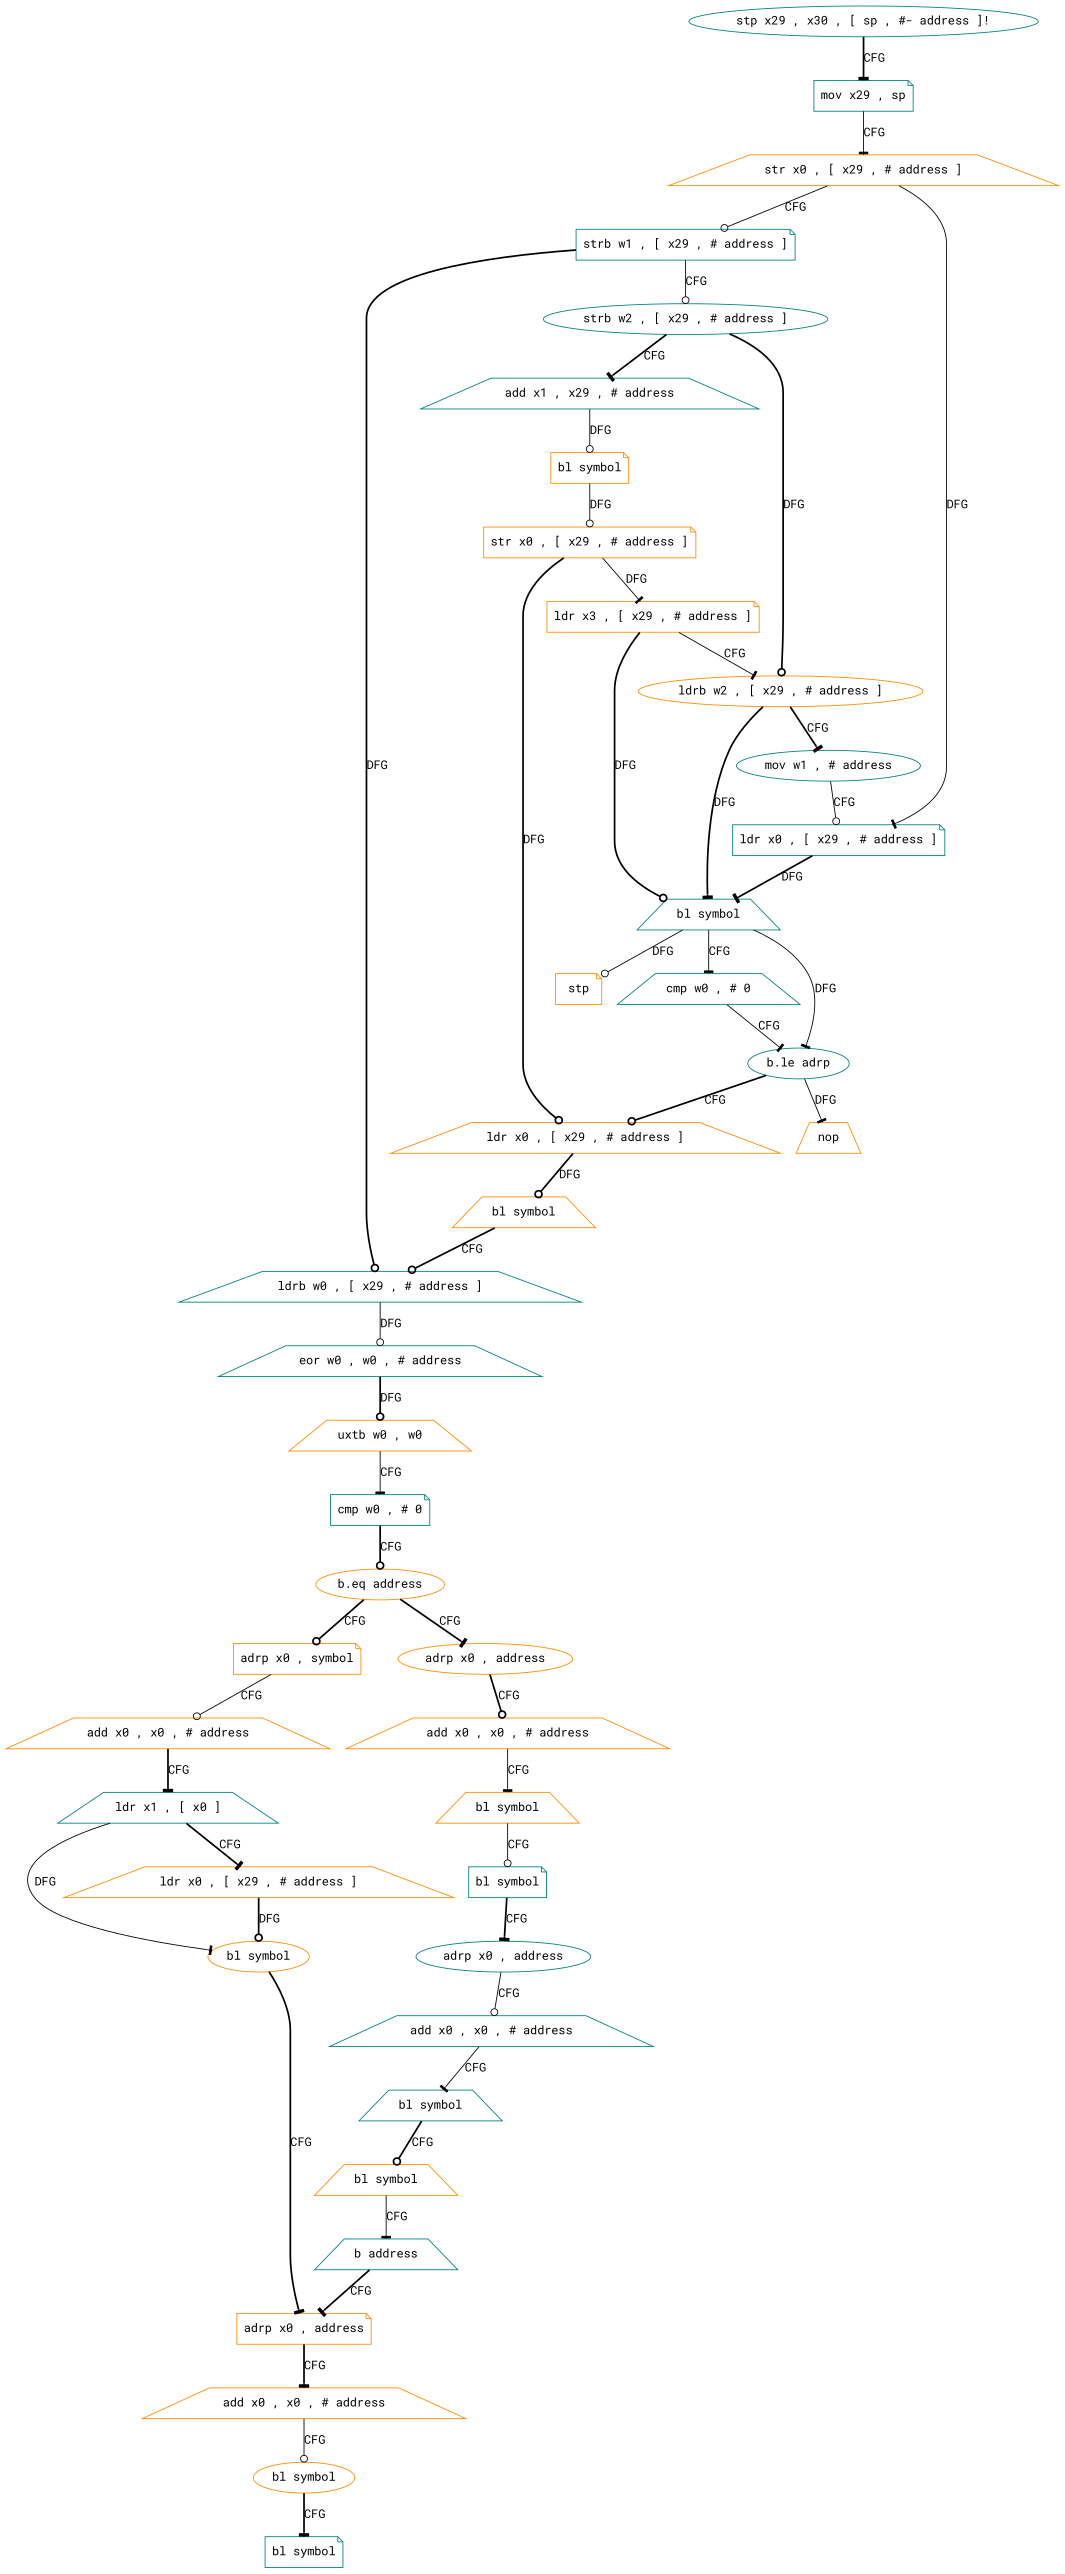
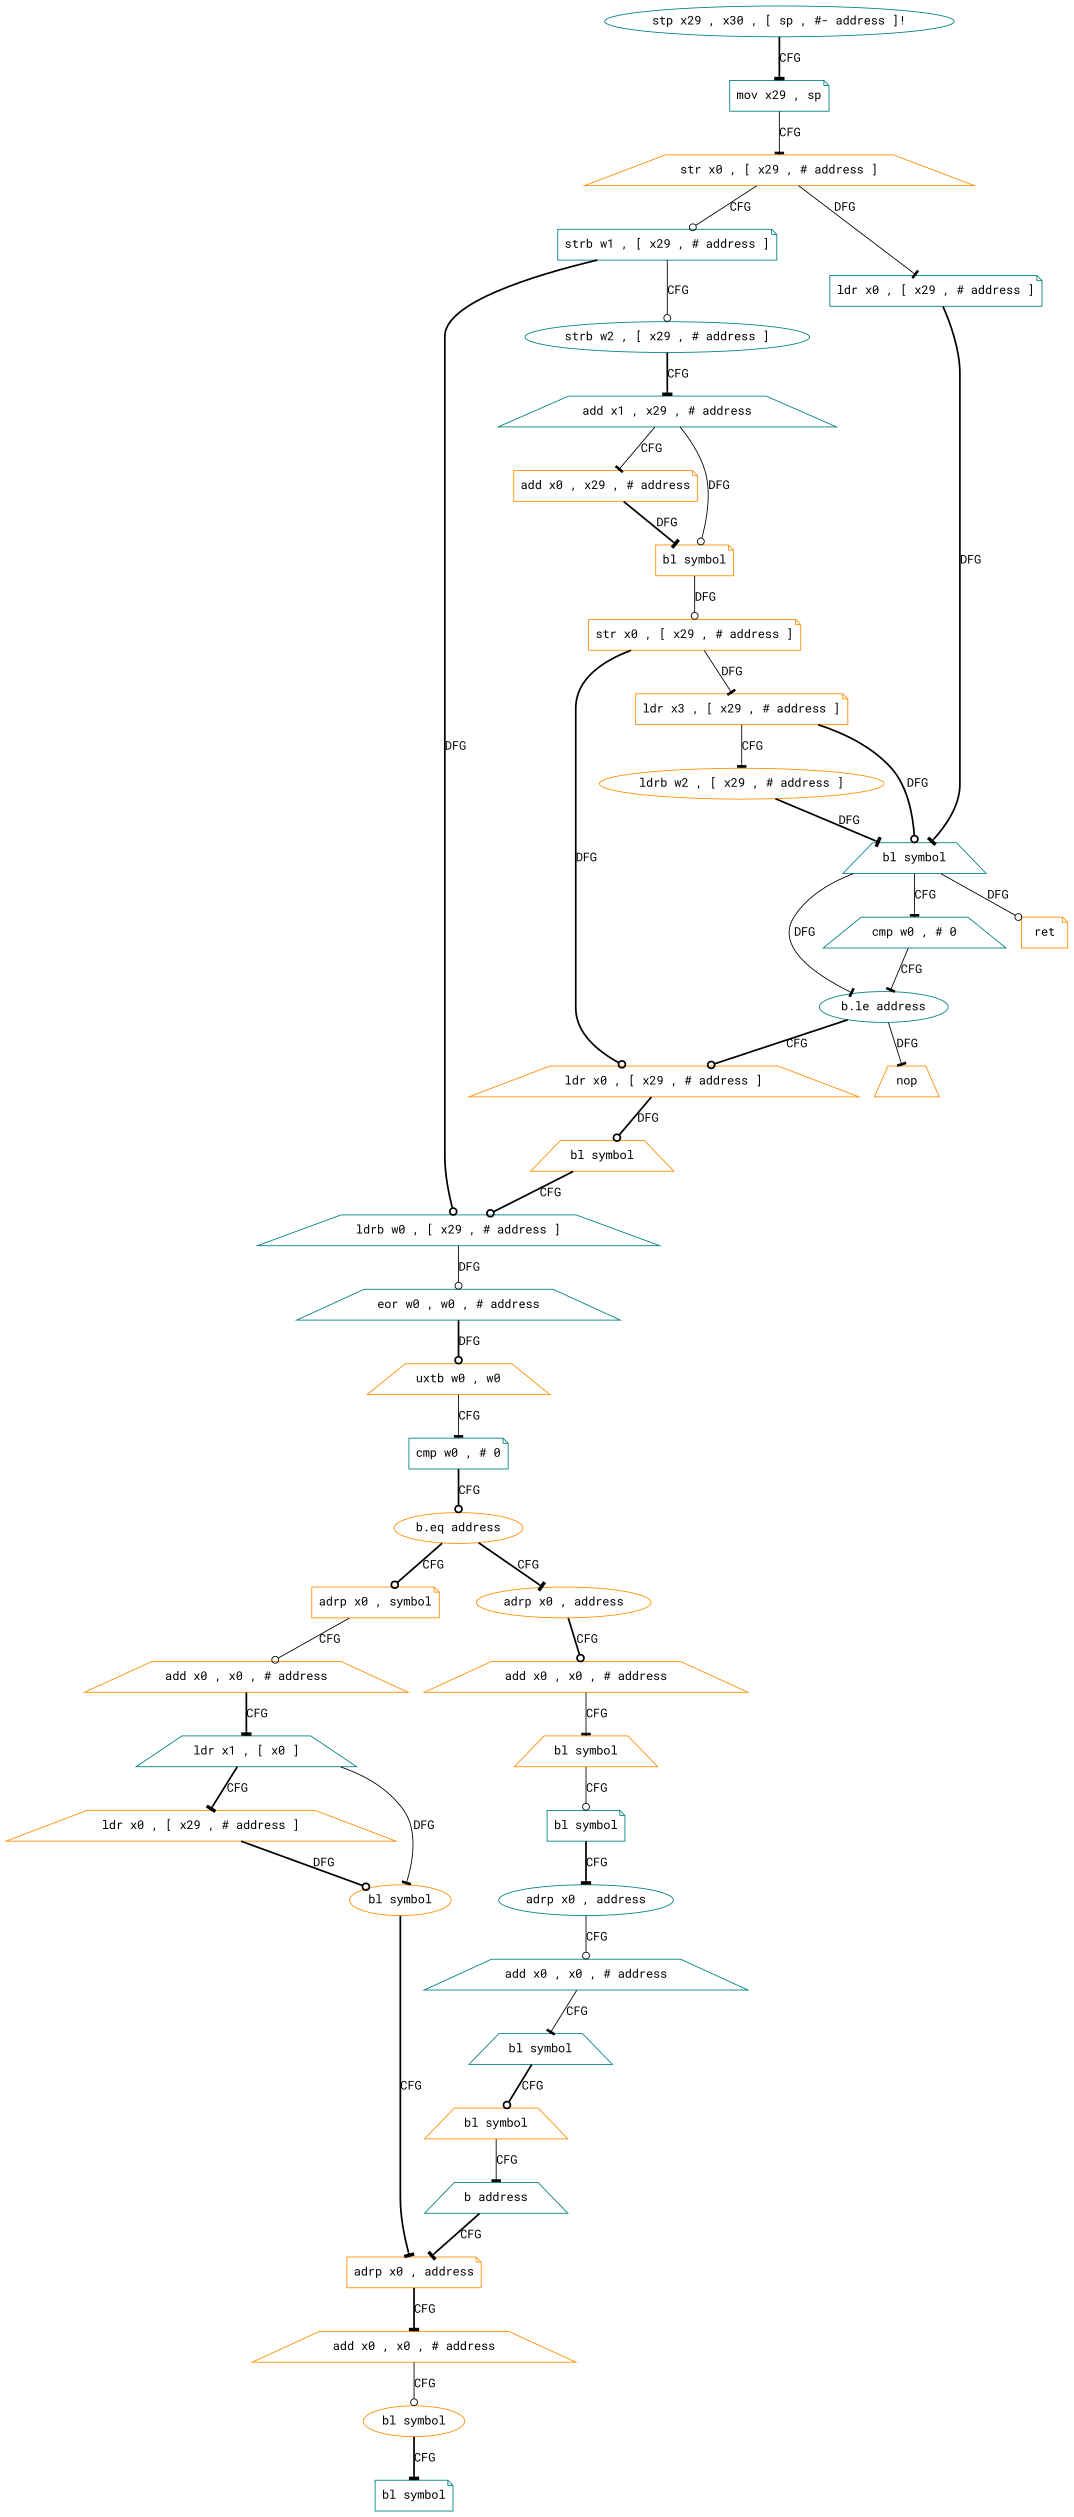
  digraph {
    fontname="Roboto Mono"
    node [color=darkorange fontname="Roboto Mono" shape=trapezium]
    edge [arrowhead=tee fontname="Roboto Mono" style=bold]
    n1 [color=teal label="stp x29 , x30 , [ sp , #- address ]!" shape=ellipse]
    n2 [color=teal label="mov x29 , sp" shape=note]
    n3 [label="str x0 , [ x29 , # address ]"]
    n4 [color=teal label="strb w1 , [ x29 , # address ]" shape=note]
    n5 [color=teal label="ldr x0 , [ x29 , # address ]" shape=note]
    n6 [color=teal label="strb w2 , [ x29 , # address ]" shape=ellipse]
    n7 [color=teal label="ldrb w0 , [ x29 , # address ]"]
    n8 [color=teal label="bl symbol"]
    n9 [color=teal label="add x1 , x29 , # address"]
    n10 [label="ldrb w2 , [ x29 , # address ]" shape=ellipse]
    n11 [color=teal label="eor w0 , w0 , # address"]
+   n12 [label="add x0 , x29 , # address" shape=note]
    n13 [label="bl symbol" shape=note]
-   n14 [color=teal label="mov w1 , # address" shape=ellipse]
    n15 [label="str x0 , [ x29 , # address ]" shape=note]
    n16 [label="ldr x3 , [ x29 , # address ]" shape=note]
    n17 [label="ldr x0 , [ x29 , # address ]"]
    n18 [label="bl symbol"]
    n19 [color=teal label="cmp w0 , # 0"]
-   n20 [color=teal label="b.le adrp" shape=ellipse]
-   n21 [label=stp shape=note]
+   n20 [color=teal label="b.le address" shape=ellipse]
+   n21 [label=ret shape=note]
    n22 [label=nop]
    n23 [label="uxtb w0 , w0"]
    n24 [color=teal label="cmp w0 , # 0" shape=note]
    n25 [label="b.eq address" shape=ellipse]
    n26 [label="adrp x0 , symbol" shape=note]
    n27 [label="adrp x0 , address" shape=ellipse]
    n28 [label="add x0 , x0 , # address"]
    n29 [label="add x0 , x0 , # address"]
    n30 [color=teal label="ldr x1 , [ x0 ]"]
    n31 [label="bl symbol"]
    n32 [label="ldr x0 , [ x29 , # address ]"]
    n33 [label="bl symbol" shape=ellipse]
    n34 [label="adrp x0 , address" shape=note]
    n35 [label="add x0 , x0 , # address"]
    n36 [label="bl symbol" shape=ellipse]
    n37 [color=teal label="bl symbol" shape=note]
    n38 [color=teal label="adrp x0 , address" shape=ellipse]
    n39 [color=teal label="add x0 , x0 , # address"]
    n40 [color=teal label="bl symbol"]
    n41 [label="bl symbol"]
    n42 [color=teal label="b address"]
    n43 [color=teal label="bl symbol" shape=note]
    n1 -> n2 [label=CFG]
    n2 -> n3 [label=CFG style=solid]
    n3 -> n4 [arrowhead=odot label=CFG style=solid]
    n3 -> n5 [label=DFG style=solid]
    n4 -> n6 [arrowhead=odot label=CFG style=solid]
    n4 -> n7 [arrowhead=odot label=DFG]
    n5 -> n8 [label=DFG]
    n6 -> n9 [label=CFG]
-   n6 -> n10 [arrowhead=odot label=DFG]
    n7 -> n11 [arrowhead=odot label=DFG style=solid]
    n8 -> n19 [label=CFG style=solid]
    n8 -> n20 [label=DFG style=solid]
    n8 -> n21 [arrowhead=odot label=DFG style=solid]
+   n9 -> n12 [label=CFG style=solid]
    n9 -> n13 [arrowhead=odot label=DFG style=solid]
    n10 -> n8 [label=DFG]
-   n10 -> n14 [label=CFG]
    n11 -> n23 [arrowhead=odot label=DFG]
+   n12 -> n13 [label=DFG]
    n13 -> n15 [arrowhead=odot label=DFG style=solid]
-   n14 -> n5 [arrowhead=odot label=CFG style=solid]
    n15 -> n16 [label=DFG style=solid]
    n15 -> n17 [arrowhead=odot label=DFG]
    n16 -> n8 [arrowhead=odot label=DFG]
    n16 -> n10 [label=CFG style=solid]
    n17 -> n18 [arrowhead=odot label=DFG]
    n18 -> n7 [arrowhead=odot label=CFG]
    n19 -> n20 [label=CFG style=solid]
    n20 -> n17 [arrowhead=odot label=CFG]
    n20 -> n22 [label=DFG style=solid]
    n23 -> n24 [label=CFG style=solid]
    n24 -> n25 [arrowhead=odot label=CFG]
    n25 -> n26 [arrowhead=odot label=CFG]
    n25 -> n27 [label=CFG]
    n26 -> n28 [arrowhead=odot label=CFG style=solid]
    n27 -> n29 [arrowhead=odot label=CFG]
    n28 -> n30 [label=CFG]
    n29 -> n31 [label=CFG style=solid]
    n30 -> n32 [label=CFG]
    n30 -> n33 [label=DFG style=solid]
    n31 -> n37 [arrowhead=odot label=CFG style=solid]
    n32 -> n33 [arrowhead=odot label=DFG]
    n33 -> n34 [label=CFG]
    n34 -> n35 [label=CFG]
    n35 -> n36 [arrowhead=odot label=CFG style=solid]
    n36 -> n43 [label=CFG]
    n37 -> n38 [label=CFG]
    n38 -> n39 [arrowhead=odot label=CFG style=solid]
    n39 -> n40 [label=CFG style=solid]
    n40 -> n41 [arrowhead=odot label=CFG]
    n41 -> n42 [label=CFG style=solid]
    n42 -> n34 [label=CFG]
  }
